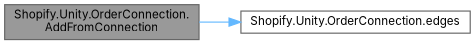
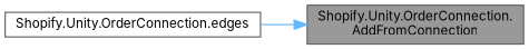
  digraph {
    rankdir=LR
    fontname=Inter
    node [fontname=Inter fontsize=10 shape=box style=filled]
    n1 [color=gray40 fillcolor=grey60 fontcolor=black height=0.2 label="Shopify.Unity.OrderConnection.\lAddFromConnection" width=0.4]
    n2 [color=grey40 fillcolor=white height=0.2 label="Shopify.Unity.OrderConnection.edges" width=0.4]
-   n1 -> n2 [color=steelblue1 fontname=Inter fontsize=10 labelfontname=Helvetica labelfontsize=10 style=solid]
+   n2 -> n1 [color=steelblue1 fontname=Inter fontsize=10 labelfontname=Helvetica labelfontsize=10 style=solid]
  }
